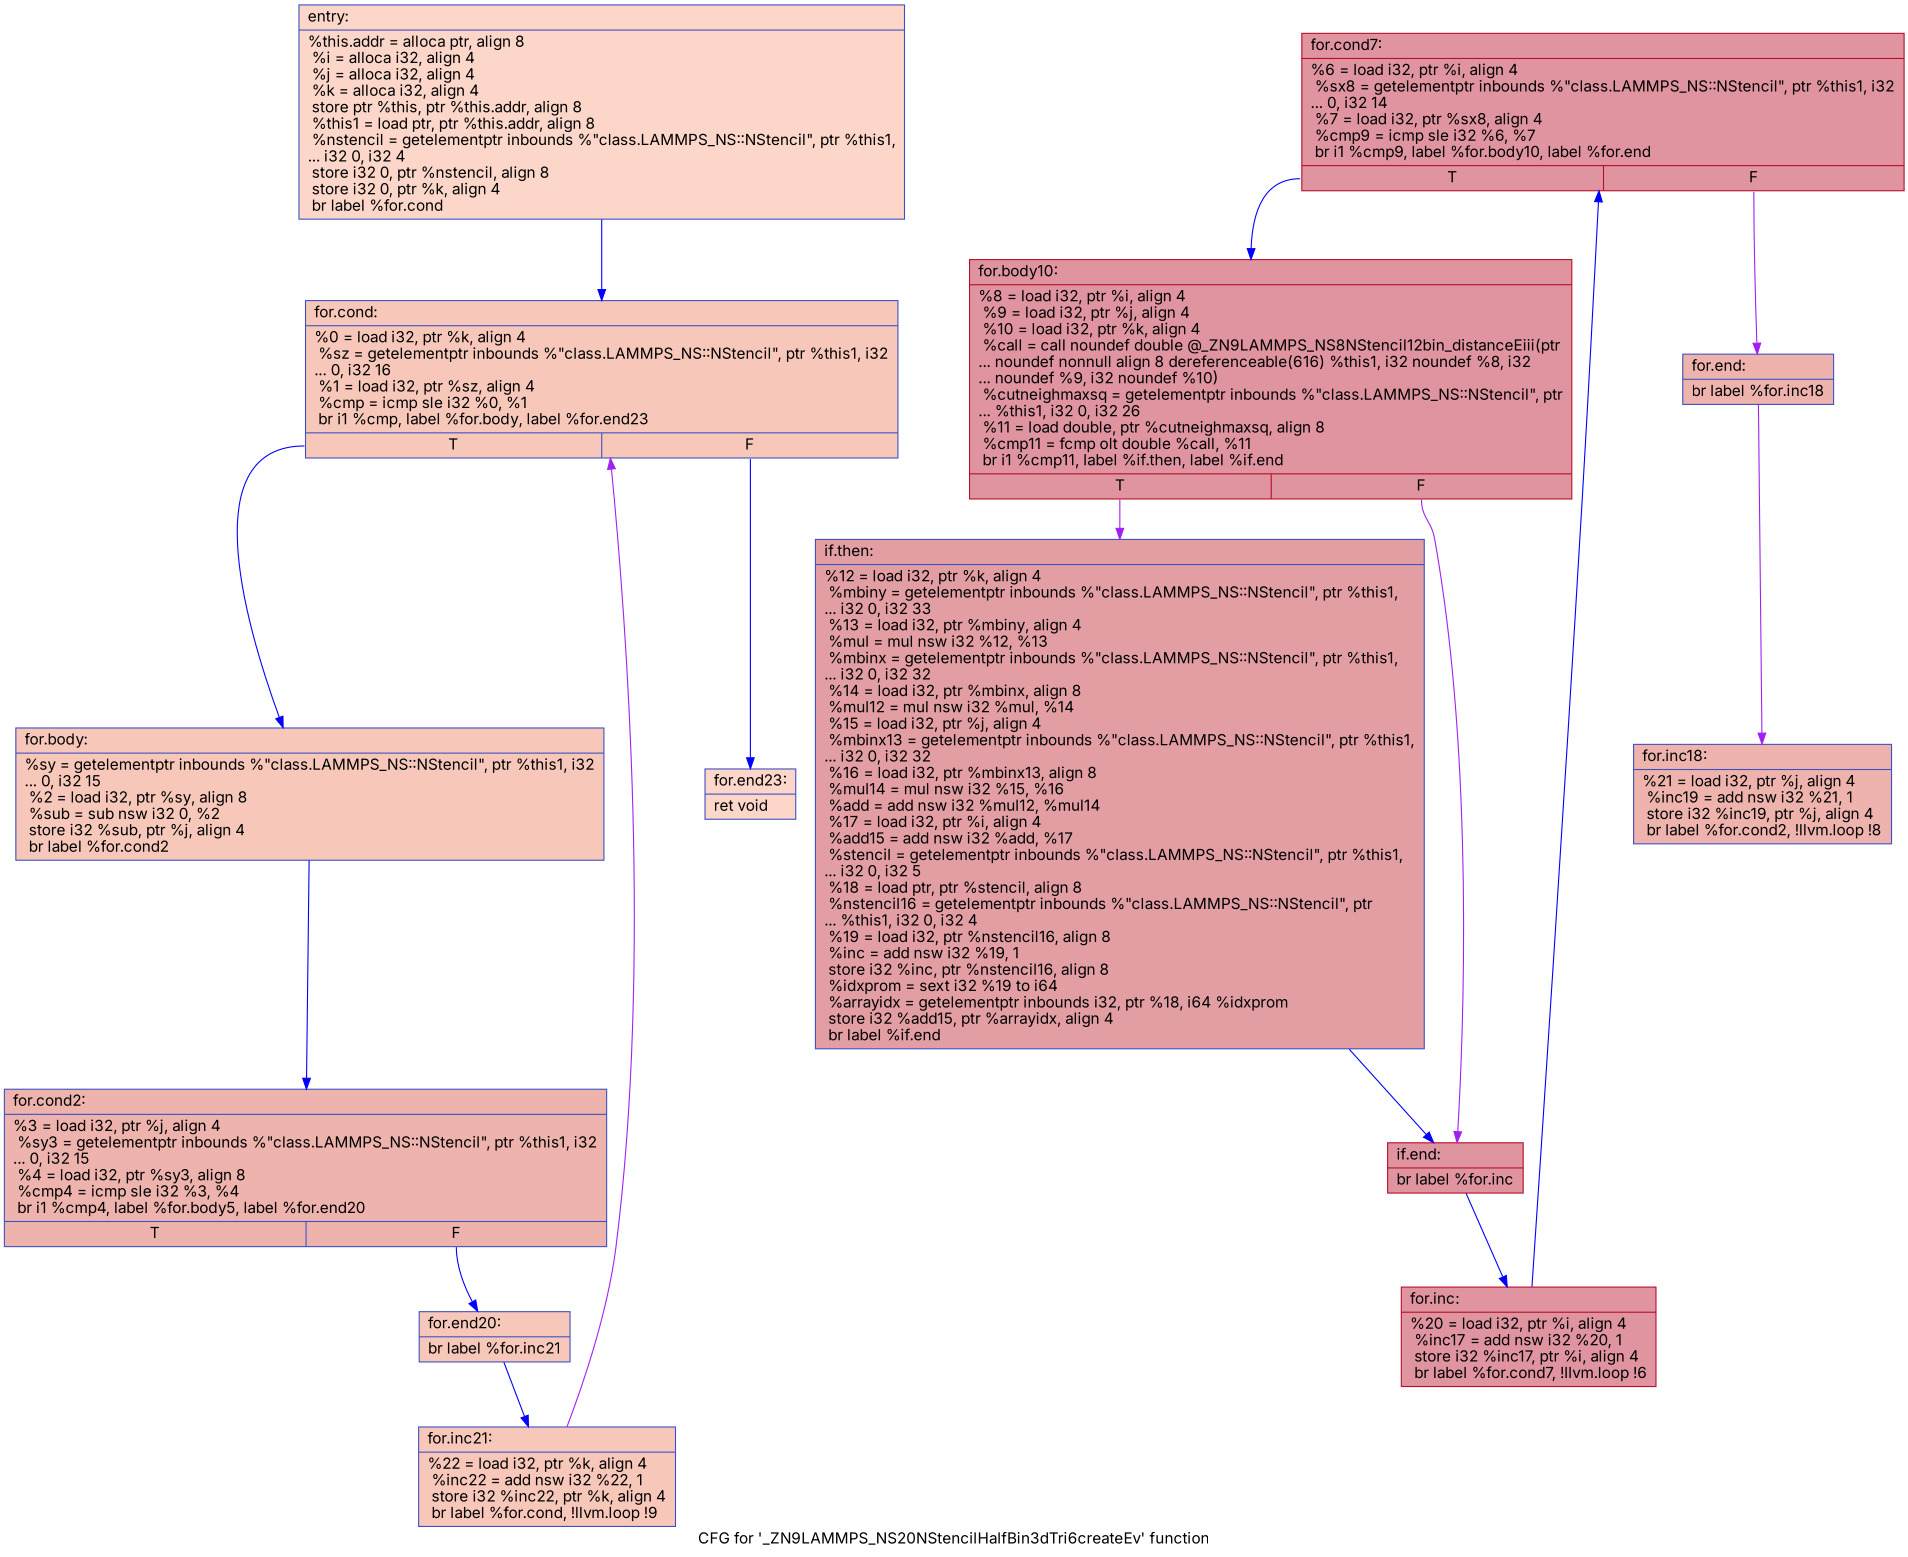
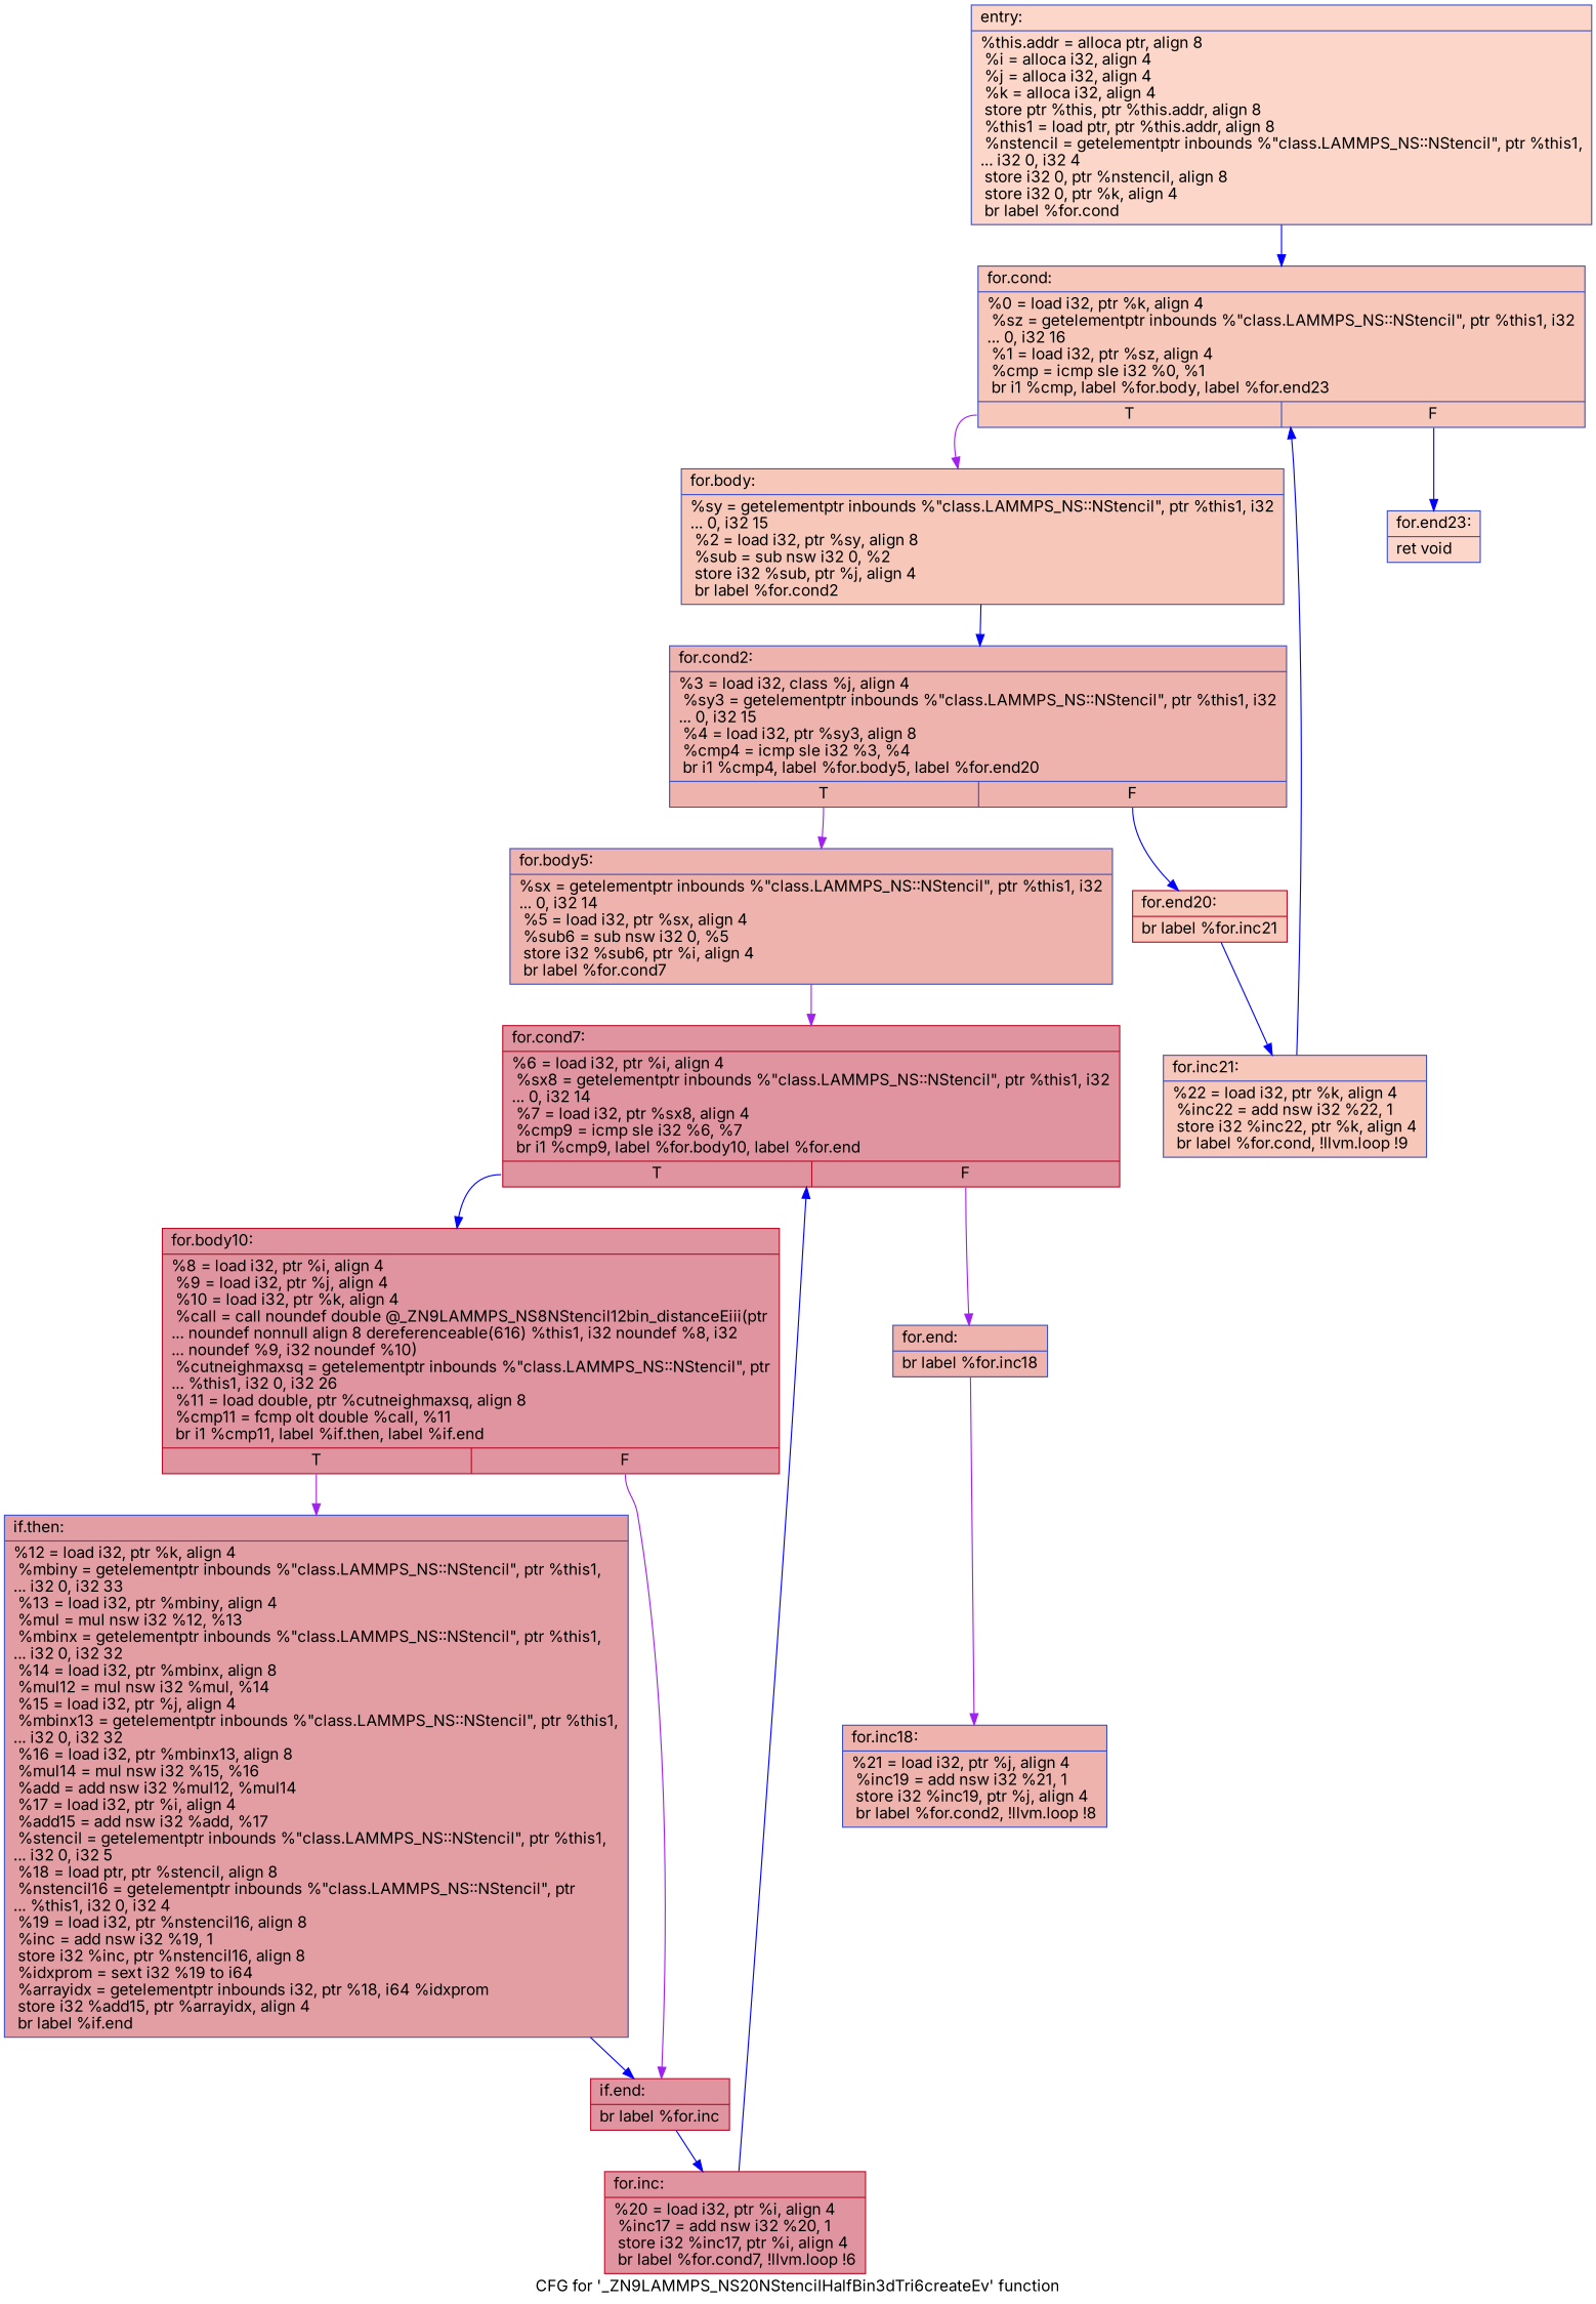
  digraph {
    fontname=Inter
    label="CFG for '_ZN9LAMMPS_NS20NStencilHalfBin3dTri6createEv' function"
    node [color="#3d50c3ff" fillcolor="#ec7f6370" fontname=Inter shape=record style=filled]
    edge [color=blue fontname=Inter]
    n1 [fillcolor="#f6a38570" label="{entry:\l|  %this.addr = alloca ptr, align 8\l  %i = alloca i32, align 4\l  %j = alloca i32, align 4\l  %k = alloca i32, align 4\l  store ptr %this, ptr %this.addr, align 8\l  %this1 = load ptr, ptr %this.addr, align 8\l  %nstencil = getelementptr inbounds %\"class.LAMMPS_NS::NStencil\", ptr %this1,\l... i32 0, i32 4\l  store i32 0, ptr %nstencil, align 8\l  store i32 0, ptr %k, align 4\l  br label %for.cond\l}"]
    n2 [label="{for.cond:\l|  %0 = load i32, ptr %k, align 4\l  %sz = getelementptr inbounds %\"class.LAMMPS_NS::NStencil\", ptr %this1, i32\l... 0, i32 16\l  %1 = load i32, ptr %sz, align 4\l  %cmp = icmp sle i32 %0, %1\l  br i1 %cmp, label %for.body, label %for.end23\l|{<s0>T|<s1>F}}"]
    n3 [label="{for.body:\l|  %sy = getelementptr inbounds %\"class.LAMMPS_NS::NStencil\", ptr %this1, i32\l... 0, i32 15\l  %2 = load i32, ptr %sy, align 8\l  %sub = sub nsw i32 0, %2\l  store i32 %sub, ptr %j, align 4\l  br label %for.cond2\l}"]
    n4 [fillcolor="#f6a38570" label="{for.end23:\l|  ret void\l}"]
-   n5 [fillcolor="#d6524470" label="{for.cond2:\l|  %3 = load i32, ptr %j, align 4\l  %sy3 = getelementptr inbounds %\"class.LAMMPS_NS::NStencil\", ptr %this1, i32\l... 0, i32 15\l  %4 = load i32, ptr %sy3, align 8\l  %cmp4 = icmp sle i32 %3, %4\l  br i1 %cmp4, label %for.body5, label %for.end20\l|{<s0>T|<s1>F}}"]
-   n7 [label="{for.end20:\l|  br label %for.inc21\l}"]
+   n5 [fillcolor="#d6524470" label="{for.cond2:\l|  %3 = load i32, class %j, align 4\l  %sy3 = getelementptr inbounds %\"class.LAMMPS_NS::NStencil\", ptr %this1, i32\l... 0, i32 15\l  %4 = load i32, ptr %sy3, align 8\l  %cmp4 = icmp sle i32 %3, %4\l  br i1 %cmp4, label %for.body5, label %for.end20\l|{<s0>T|<s1>F}}"]
+   n6 [fillcolor="#d6524470" label="{for.body5:\l|  %sx = getelementptr inbounds %\"class.LAMMPS_NS::NStencil\", ptr %this1, i32\l... 0, i32 14\l  %5 = load i32, ptr %sx, align 4\l  %sub6 = sub nsw i32 0, %5\l  store i32 %sub6, ptr %i, align 4\l  br label %for.cond7\l}"]
+   n7 [color="#b70d28ff" label="{for.end20:\l|  br label %for.inc21\l}"]
    n8 [color="#b70d28ff" fillcolor="#b70d2870" label="{for.cond7:\l|  %6 = load i32, ptr %i, align 4\l  %sx8 = getelementptr inbounds %\"class.LAMMPS_NS::NStencil\", ptr %this1, i32\l... 0, i32 14\l  %7 = load i32, ptr %sx8, align 4\l  %cmp9 = icmp sle i32 %6, %7\l  br i1 %cmp9, label %for.body10, label %for.end\l|{<s0>T|<s1>F}}"]
    n9 [label="{for.inc21:\l|  %22 = load i32, ptr %k, align 4\l  %inc22 = add nsw i32 %22, 1\l  store i32 %inc22, ptr %k, align 4\l  br label %for.cond, !llvm.loop !9\l}"]
    n10 [color="#b70d28ff" fillcolor="#b70d2870" label="{for.body10:\l|  %8 = load i32, ptr %i, align 4\l  %9 = load i32, ptr %j, align 4\l  %10 = load i32, ptr %k, align 4\l  %call = call noundef double @_ZN9LAMMPS_NS8NStencil12bin_distanceEiii(ptr\l... noundef nonnull align 8 dereferenceable(616) %this1, i32 noundef %8, i32\l... noundef %9, i32 noundef %10)\l  %cutneighmaxsq = getelementptr inbounds %\"class.LAMMPS_NS::NStencil\", ptr\l... %this1, i32 0, i32 26\l  %11 = load double, ptr %cutneighmaxsq, align 8\l  %cmp11 = fcmp olt double %call, %11\l  br i1 %cmp11, label %if.then, label %if.end\l|{<s0>T|<s1>F}}"]
    n11 [fillcolor="#d6524470" label="{for.end:\l|  br label %for.inc18\l}"]
    n12 [fillcolor="#be242e70" label="{if.then:\l|  %12 = load i32, ptr %k, align 4\l  %mbiny = getelementptr inbounds %\"class.LAMMPS_NS::NStencil\", ptr %this1,\l... i32 0, i32 33\l  %13 = load i32, ptr %mbiny, align 4\l  %mul = mul nsw i32 %12, %13\l  %mbinx = getelementptr inbounds %\"class.LAMMPS_NS::NStencil\", ptr %this1,\l... i32 0, i32 32\l  %14 = load i32, ptr %mbinx, align 8\l  %mul12 = mul nsw i32 %mul, %14\l  %15 = load i32, ptr %j, align 4\l  %mbinx13 = getelementptr inbounds %\"class.LAMMPS_NS::NStencil\", ptr %this1,\l... i32 0, i32 32\l  %16 = load i32, ptr %mbinx13, align 8\l  %mul14 = mul nsw i32 %15, %16\l  %add = add nsw i32 %mul12, %mul14\l  %17 = load i32, ptr %i, align 4\l  %add15 = add nsw i32 %add, %17\l  %stencil = getelementptr inbounds %\"class.LAMMPS_NS::NStencil\", ptr %this1,\l... i32 0, i32 5\l  %18 = load ptr, ptr %stencil, align 8\l  %nstencil16 = getelementptr inbounds %\"class.LAMMPS_NS::NStencil\", ptr\l... %this1, i32 0, i32 4\l  %19 = load i32, ptr %nstencil16, align 8\l  %inc = add nsw i32 %19, 1\l  store i32 %inc, ptr %nstencil16, align 8\l  %idxprom = sext i32 %19 to i64\l  %arrayidx = getelementptr inbounds i32, ptr %18, i64 %idxprom\l  store i32 %add15, ptr %arrayidx, align 4\l  br label %if.end\l}"]
    n13 [color="#b70d28ff" fillcolor="#b70d2870" label="{if.end:\l|  br label %for.inc\l}"]
    n14 [fillcolor="#d6524470" label="{for.inc18:\l|  %21 = load i32, ptr %j, align 4\l  %inc19 = add nsw i32 %21, 1\l  store i32 %inc19, ptr %j, align 4\l  br label %for.cond2, !llvm.loop !8\l}"]
    n15 [color="#b70d28ff" fillcolor="#b70d2870" label="{for.inc:\l|  %20 = load i32, ptr %i, align 4\l  %inc17 = add nsw i32 %20, 1\l  store i32 %inc17, ptr %i, align 4\l  br label %for.cond7, !llvm.loop !6\l}"]
    n1 -> n2
-   n2 -> n3 [tailport=s0]
+   n2 -> n3 [color=purple tailport=s0]
    n2 -> n4 [tailport=s1]
    n3 -> n5
+   n5 -> n6 [color=purple tailport=s0]
    n5 -> n7 [tailport=s1]
+   n6 -> n8 [color=purple]
    n7 -> n9
    n8 -> n10 [tailport=s0]
    n8 -> n11 [color=purple tailport=s1]
-   n9 -> n2 [color=purple]
+   n9 -> n2
    n10 -> n12 [color=purple tailport=s0]
    n10 -> n13 [color=purple tailport=s1]
    n11 -> n14 [color=purple]
    n12 -> n13
    n13 -> n15
    n15 -> n8
  }
